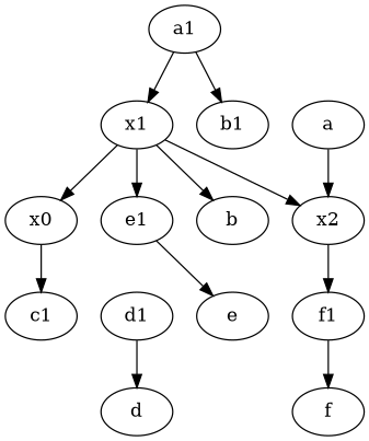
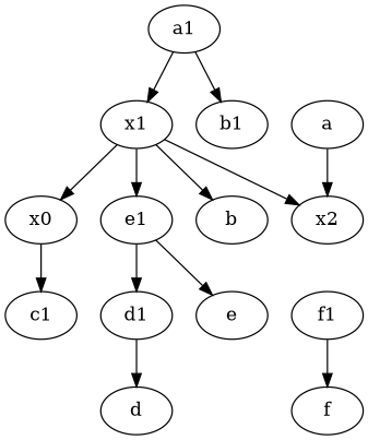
  digraph {
    a1
    x1
    b1
    x0
    e1
    x2
    b
    d1
    d
    c1
    e
    a
    f1
    f
    a1 -> x1
    a1 -> b1
    x1 -> x0
    x1 -> e1
    x1 -> x2
    x1 -> b
    x0 -> c1
+   e1 -> d1
    e1 -> e
-   x2 -> f1
    d1 -> d
    a -> x2
    f1 -> f
  }
